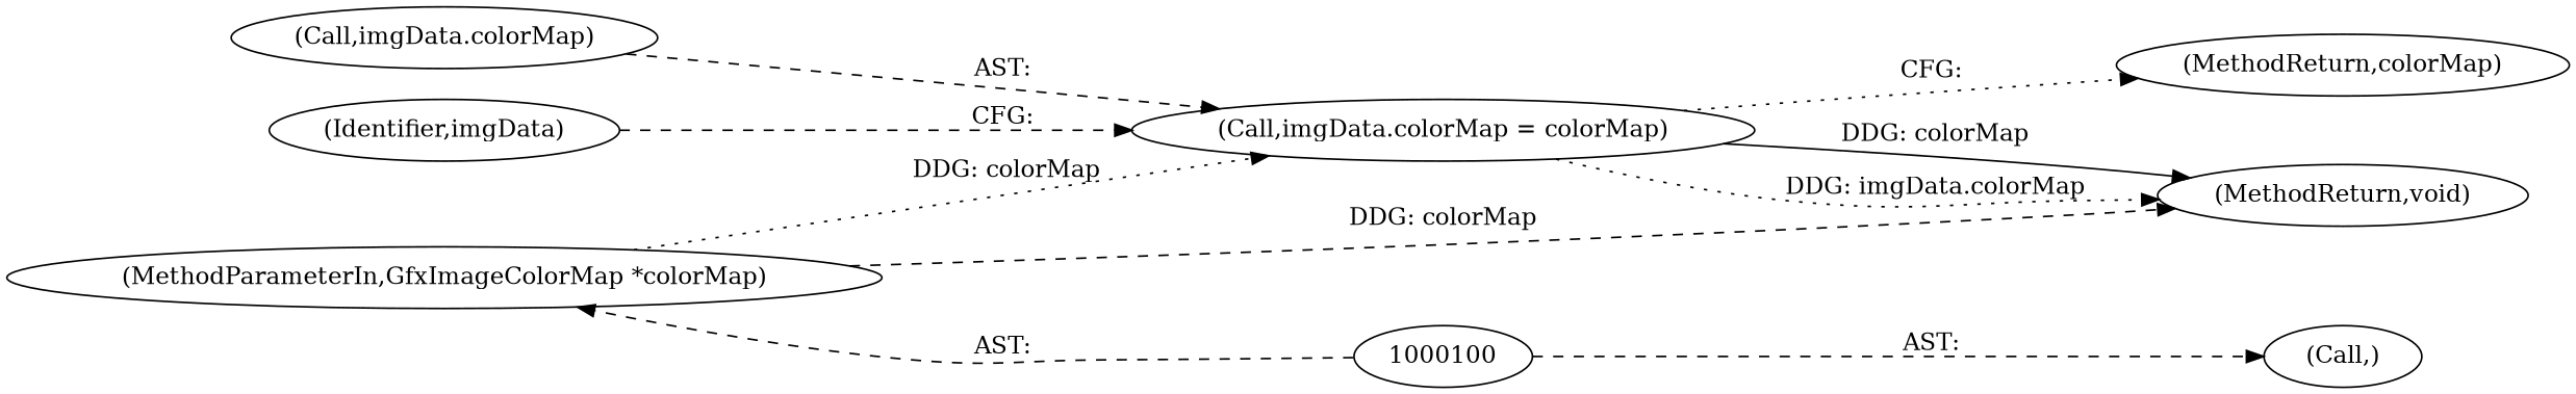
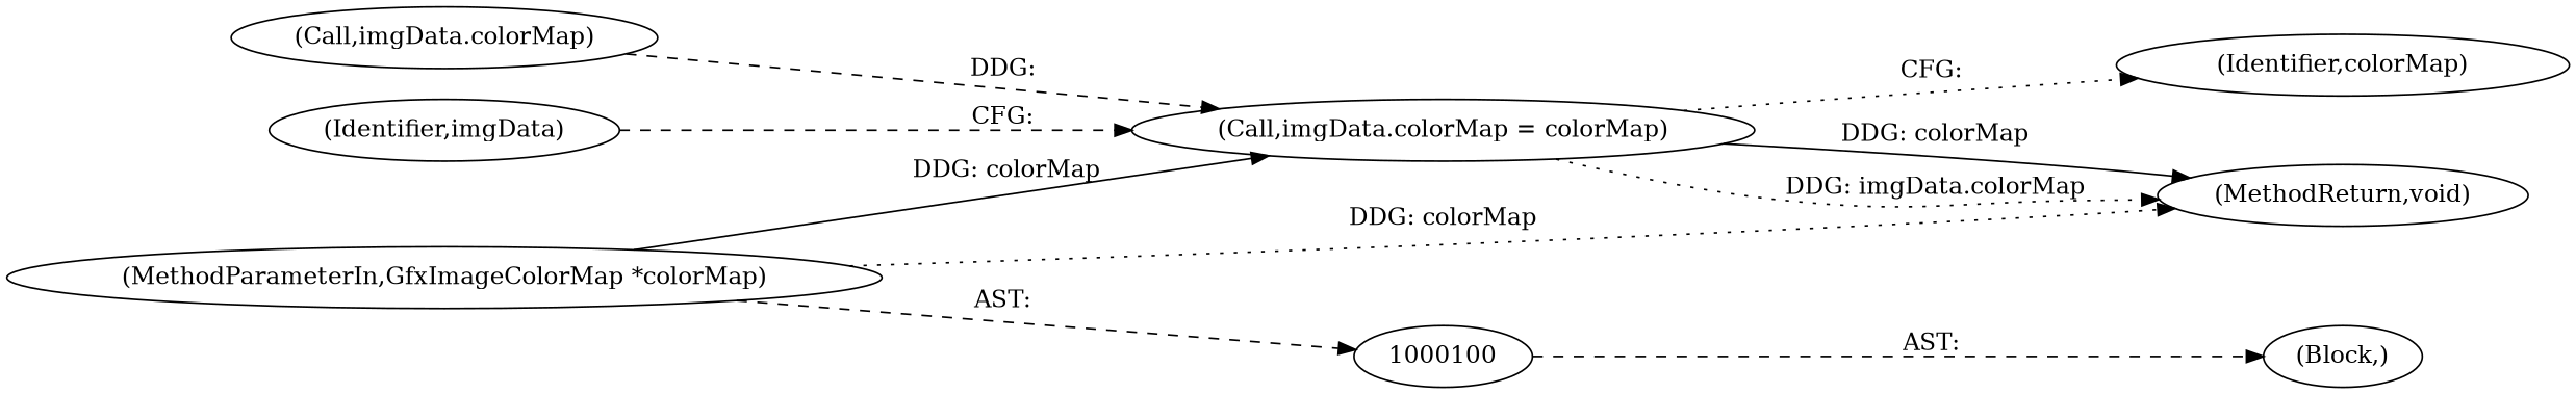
  digraph {
    rankdir=LR
    edge [style=dashed]
    n1 [label="(Call,imgData.colorMap = colorMap)"]
-   n2 [label="(MethodReturn,colorMap)"]
+   n2 [label="(Identifier,colorMap)"]
    n3 [label="(MethodReturn,void)"]
-   n4 [label="(Call,)"]
+   n4 [label="(Block,)"]
    n5 [label="(MethodParameterIn,GfxImageColorMap *colorMap)"]
    1000100
    n7 [label="(Call,imgData.colorMap)"]
    n8 [label="(Identifier,imgData)"]
    n1 -> n2 [label="CFG: " style=dotted]
    n1 -> n3 [label="DDG: colorMap" style=solid]
    n1 -> n3 [label="DDG: imgData.colorMap" style=dotted]
-   n5 -> n1 [label="DDG: colorMap" style=dotted]
-   n5 -> n3 [label="DDG: colorMap"]
-   1000100 -> n5 [label="AST: "]
+   n5 -> n1 [label="DDG: colorMap" style=solid]
+   n5 -> n3 [label="DDG: colorMap" style=dotted]
+   n5 -> 1000100 [label="AST: "]
    1000100 -> n4 [label="AST: "]
-   n7 -> n1 [label="AST: "]
+   n7 -> n1 [label="DDG: "]
    n8 -> n1 [label="CFG: "]
  }
